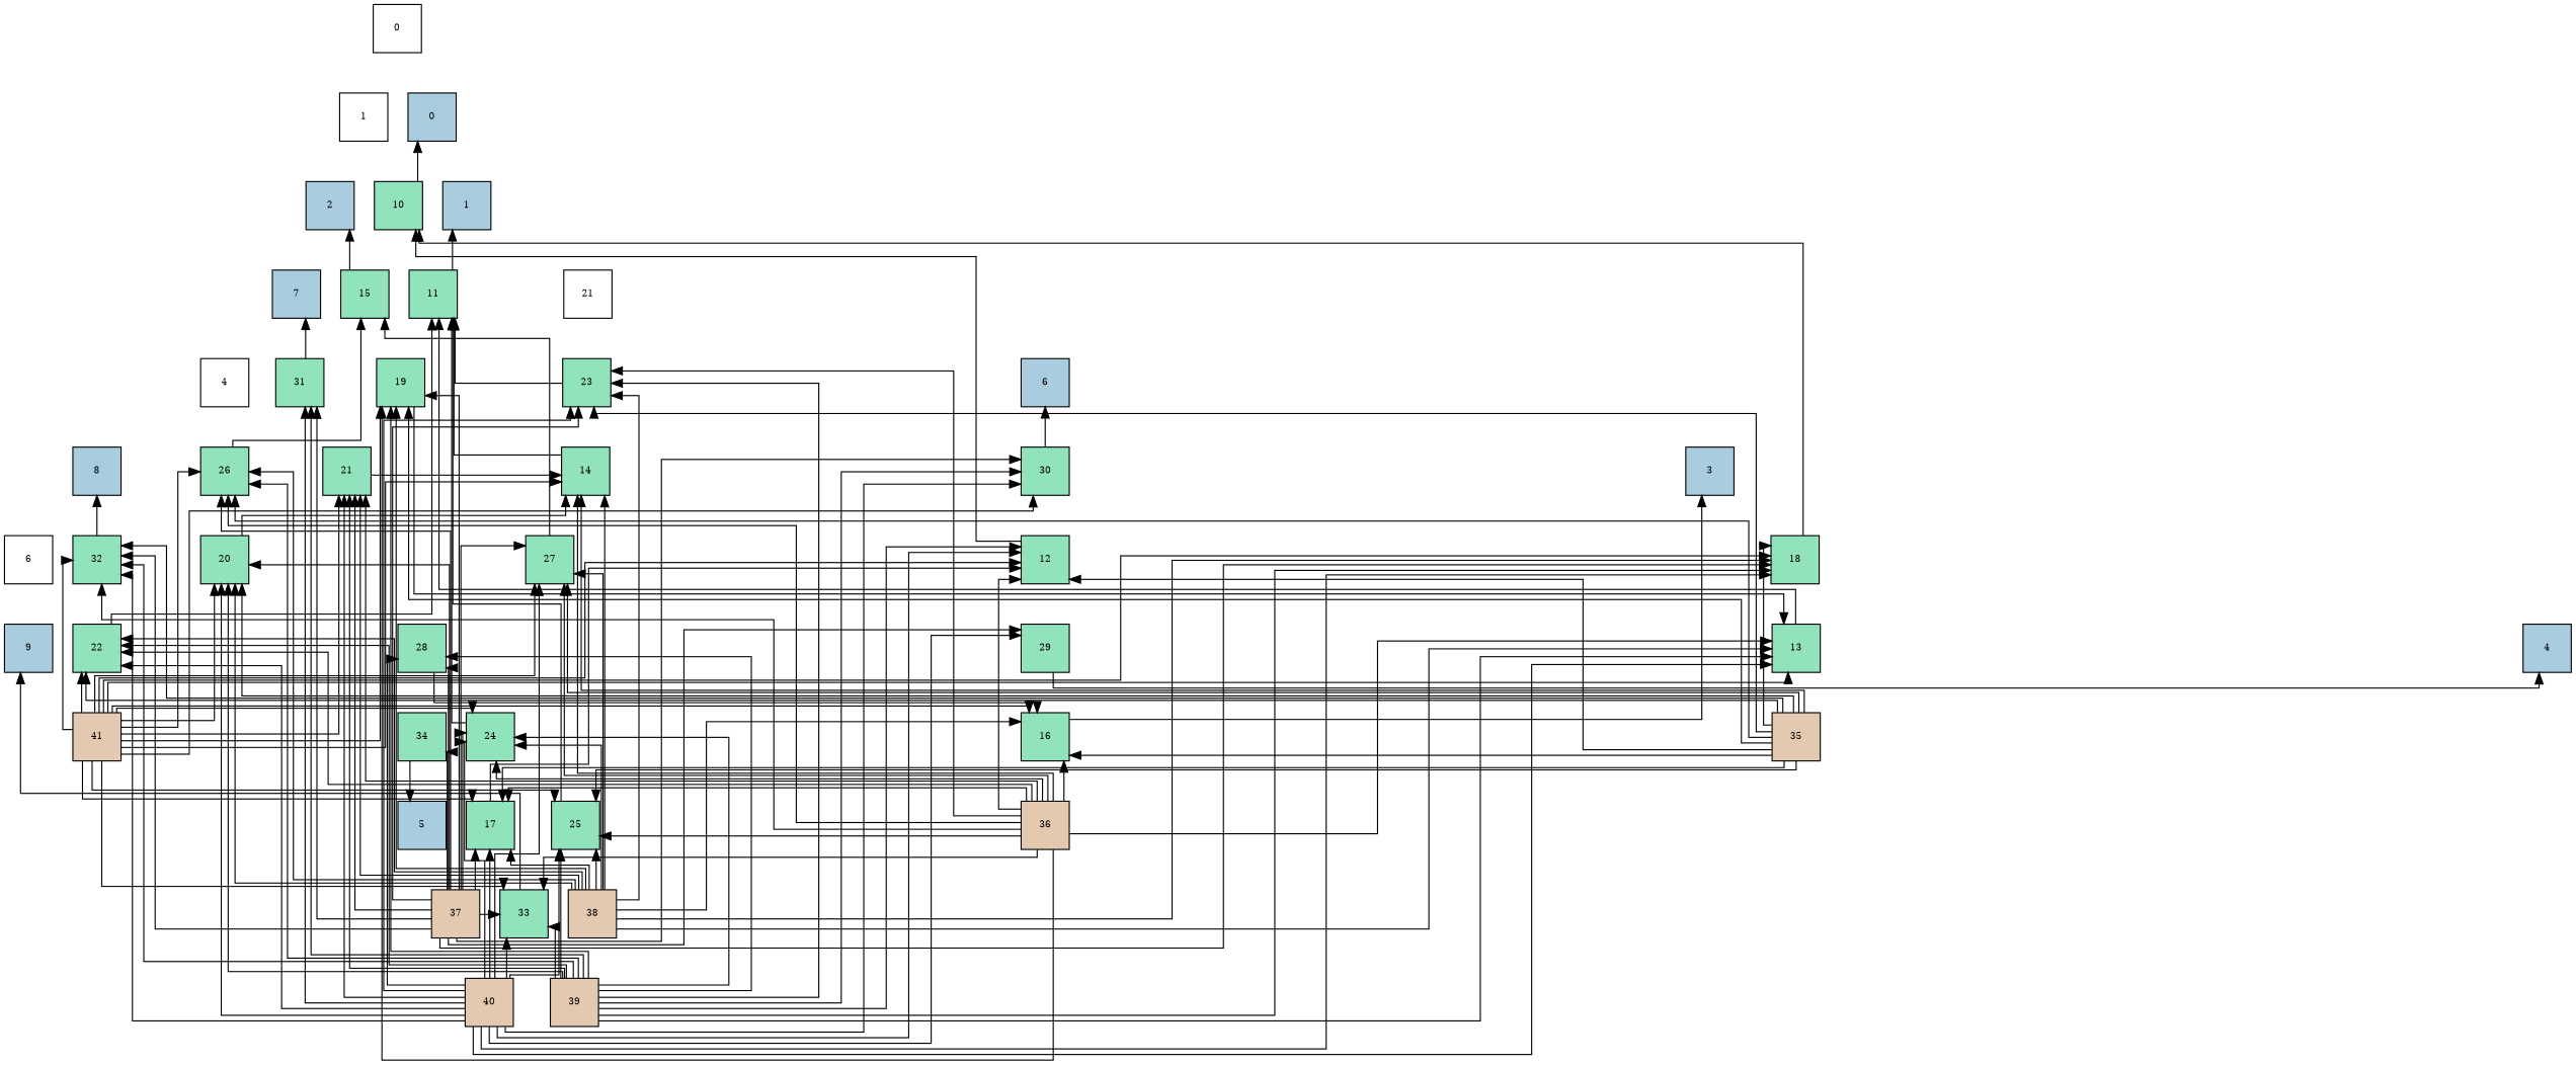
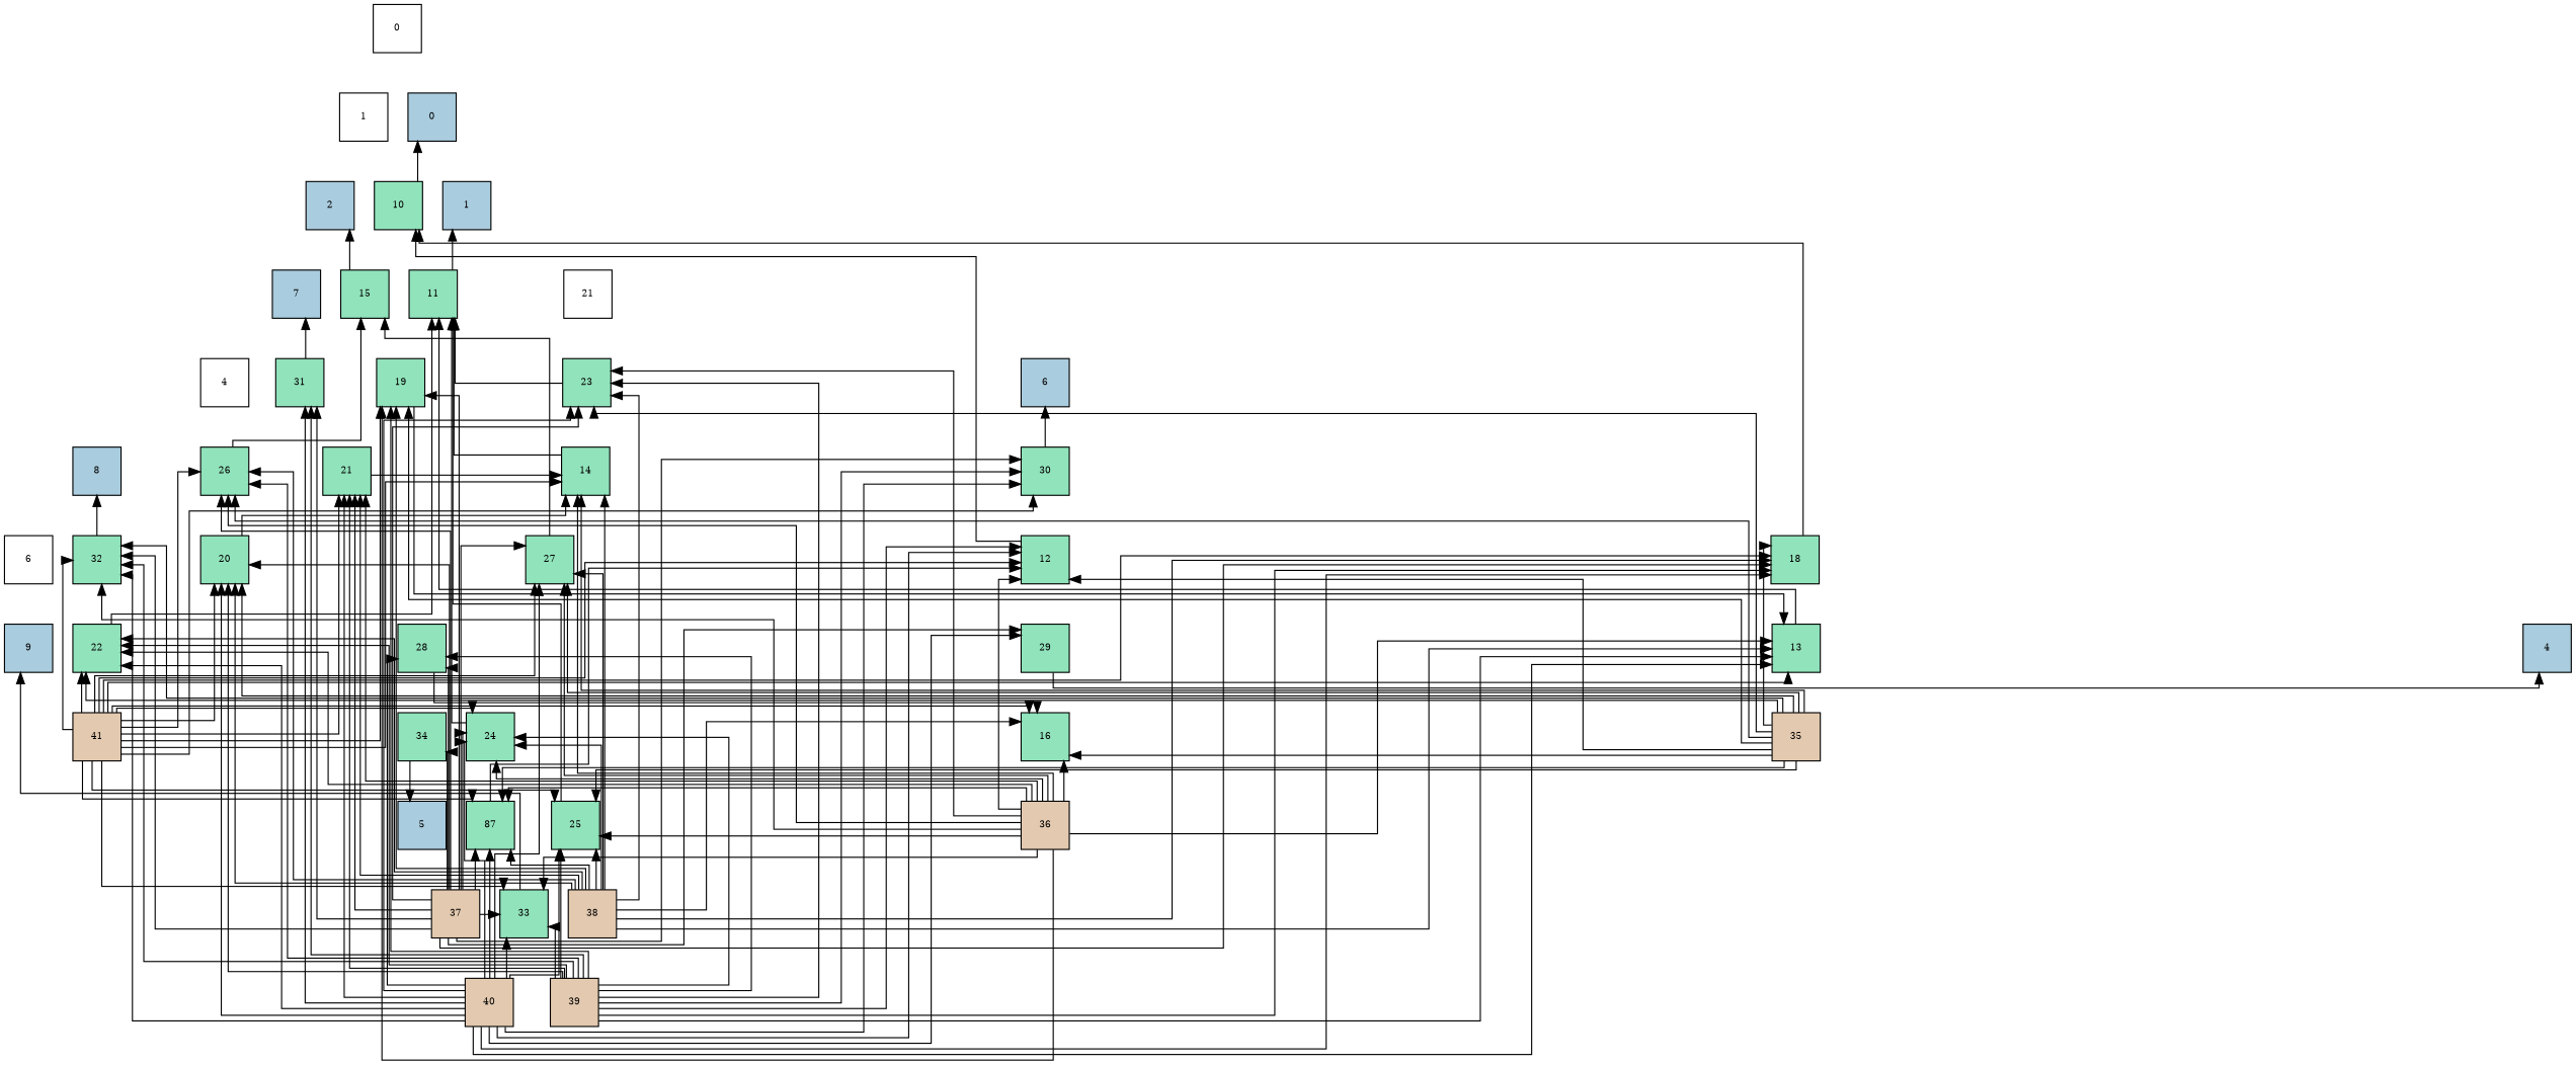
  digraph {
    rank=same
    rankdir=TB
    splines=ortho
    node [fillcolor="#91e3bb" fixedsize=true fontsize=8 shape=square style=filled]
    edge [constraint=false style=vis]
    n1 [fillcolor="#ffffff" label=0 width=0.6]
    n2 [fillcolor="#ffffff" label=1 width=0.6]
    n3 [fillcolor="#a9ccde" label=0 width=0.6]
    n4 [fillcolor="#a9ccde" label=2 width=0.6]
    n5 [label=10 width=0.6]
    n6 [fillcolor="#a9ccde" label=1 width=0.6]
    n7 [fillcolor="#a9ccde" label=7 width=0.6]
    n8 [label=15 width=0.6]
    n9 [label=11 width=0.6]
    n10 [fillcolor="#ffffff" label=4 width=0.6]
    n11 [label=31 width=0.6]
    n12 [label=19 width=0.6]
    n13 [fillcolor="#a9ccde" label=8 width=0.6]
    n14 [label=26 width=0.6]
    n15 [label=21 width=0.6]
    n16 [fillcolor="#ffffff" label=6 width=0.6]
    n17 [label=32 width=0.6]
    n18 [label=20 width=0.6]
    n19 [fillcolor="#a9ccde" label=9 width=0.6]
    n20 [label=22 width=0.6]
    n21 [fillcolor="#e3c9af" label=41 width=0.6]
    n22 [fillcolor="#ffffff" label=21 width=0.6]
    n23 [label=23 width=0.6]
    n24 [label=14 width=0.6]
    n25 [label=13 width=0.6]
    n26 [label=27 width=0.6]
    n27 [label=28 width=0.6]
    n28 [label=34 width=0.6]
    n29 [fillcolor="#a9ccde" label=5 width=0.6]
    n30 [label=30 width=0.6]
    n31 [label=12 width=0.6]
    n32 [label=24 width=0.6]
-   n33 [label=17 width=0.6]
+   n33 [label=87 width=0.6]
    n34 [label=18 width=0.6]
    n35 [label=16 width=0.6]
    n36 [label=25 width=0.6]
    n37 [label=33 width=0.6]
    n38 [fillcolor="#a9ccde" label=6 width=0.6]
    n39 [fillcolor="#e3c9af" label=35 width=0.6]
    n40 [label=29 width=0.6]
    n41 [fillcolor="#e3c9af" label=37 width=0.6]
    n42 [fillcolor="#a9ccde" label=4 width=0.6]
-   n43 [fillcolor="#a9ccde" label=3 width=0.6]
    n44 [fillcolor="#e3c9af" label=36 width=0.6]
    n45 [fillcolor="#e3c9af" label=38 width=0.6]
    n46 [fillcolor="#e3c9af" label=40 width=0.6]
    n47 [fillcolor="#e3c9af" label=39 width=0.6]
    n1 -> n2 [constraint=true style=invis]
    n1 -> n3 [constraint=true style=invis]
    n2 -> n4 [constraint=true style=invis]
    n2 -> n5 [constraint=true style=invis]
    n3 -> n5 [constraint=true style=invis]
    n3 -> n6 [constraint=true style=invis]
    n4 -> n7 [constraint=true style=invis]
    n4 -> n8 [constraint=true style=invis]
    n5 -> n3
    n5 -> n8 [constraint=true style=invis]
    n5 -> n9 [constraint=true style=invis]
    n6 -> n9 [constraint=true style=invis]
    n6 -> n22 [constraint=true style=invis]
    n7 -> n10 [constraint=true style=invis]
    n7 -> n11 [constraint=true style=invis]
    n8 -> n4
    n8 -> n11 [constraint=true style=invis]
    n8 -> n12 [constraint=true style=invis]
    n9 -> n6
    n9 -> n12 [constraint=true style=invis]
    n9 -> n23 [constraint=true style=invis]
    n10 -> n13 [constraint=true style=invis]
    n10 -> n14 [constraint=true style=invis]
    n11 -> n7
    n11 -> n14 [constraint=true style=invis]
    n11 -> n15 [constraint=true style=invis]
    n12 -> n15 [constraint=true style=invis]
    n12 -> n24 [constraint=true style=invis]
    n12 -> n25
    n13 -> n16 [constraint=true style=invis]
    n13 -> n17 [constraint=true style=invis]
    n14 -> n8
    n14 -> n17 [constraint=true style=invis]
    n14 -> n18 [constraint=true style=invis]
    n15 -> n18 [constraint=true style=invis]
    n15 -> n24
    n15 -> n26 [constraint=true style=invis]
    n16 -> n19 [constraint=true style=invis]
    n17 -> n13
    n17 -> n19 [constraint=true style=invis]
    n17 -> n20 [constraint=true style=invis]
    n18 -> n20 [constraint=true style=invis]
    n18 -> n24
    n18 -> n27 [constraint=true style=invis]
    n19 -> n21 [constraint=true style=invis]
    n20 -> n9
    n20 -> n21 [constraint=true style=invis]
    n20 -> n28 [constraint=true style=invis]
    n21 -> n12
    n21 -> n14
    n21 -> n15
    n21 -> n17
    n21 -> n18
    n21 -> n20
    n21 -> n24
    n21 -> n25
    n21 -> n26
    n21 -> n29 [constraint=true style=invis]
    n21 -> n30
    n21 -> n31
    n21 -> n32
    n21 -> n33
    n21 -> n34
    n21 -> n35
    n21 -> n36
    n21 -> n37
    n22 -> n23 [constraint=true style=invis]
    n22 -> n38 [constraint=true style=invis]
    n23 -> n9
    n23 -> n24 [constraint=true style=invis]
    n23 -> n30 [constraint=true style=invis]
    n24 -> n9
    n24 -> n26 [constraint=true style=invis]
    n24 -> n31 [constraint=true style=invis]
    n25 -> n9
    n25 -> n35 [constraint=true style=invis]
    n25 -> n39 [constraint=true style=invis]
    n26 -> n8
    n26 -> n27 [constraint=true style=invis]
    n26 -> n40 [constraint=true style=invis]
    n27 -> n28 [constraint=true style=invis]
    n27 -> n32 [constraint=true style=invis]
    n27 -> n35
    n28 -> n29
    n28 -> n29 [constraint=true style=invis]
    n28 -> n33 [constraint=true style=invis]
    n29 -> n41 [constraint=true style=invis]
    n30 -> n31 [constraint=true style=invis]
    n30 -> n34 [constraint=true style=invis]
    n30 -> n38
    n31 -> n5
    n31 -> n25 [constraint=true style=invis]
    n31 -> n40 [constraint=true style=invis]
    n32 -> n9
    n32 -> n33 [constraint=true style=invis]
    n32 -> n36 [constraint=true style=invis]
    n33 -> n31
    n33 -> n37 [constraint=true style=invis]
    n33 -> n41 [constraint=true style=invis]
    n34 -> n5
    n34 -> n25 [constraint=true style=invis]
    n34 -> n42 [constraint=true style=invis]
    n35 -> n36 [constraint=true style=invis]
-   n35 -> n43
    n35 -> n44 [constraint=true style=invis]
    n36 -> n9
    n36 -> n37 [constraint=true style=invis]
    n36 -> n45 [constraint=true style=invis]
    n37 -> n19
    n37 -> n46 [constraint=true style=invis]
    n37 -> n47 [constraint=true style=invis]
    n38 -> n30 [constraint=true style=invis]
-   n38 -> n43 [constraint=true style=invis]
    n39 -> n12
    n39 -> n14
    n39 -> n17
    n39 -> n18
    n39 -> n20
    n39 -> n23
    n39 -> n24
    n39 -> n26
    n39 -> n31
    n39 -> n33
    n39 -> n34
    n39 -> n35
    n39 -> n36
    n39 -> n44 [constraint=true style=invis]
    n40 -> n32 [constraint=true style=invis]
    n40 -> n35 [constraint=true style=invis]
    n40 -> n42
    n41 -> n11
    n41 -> n12
    n41 -> n14
    n41 -> n15
    n41 -> n17
    n41 -> n18
    n41 -> n23
    n41 -> n26
    n41 -> n27
    n41 -> n28
    n41 -> n30
    n41 -> n32
    n41 -> n33
    n41 -> n34
    n41 -> n37
    n41 -> n40
    n41 -> n46 [constraint=true style=invis]
    n42 -> n39 [constraint=true style=invis]
-   n43 -> n34 [constraint=true style=invis]
    n44 -> n12
    n44 -> n14
    n44 -> n15
    n44 -> n17
    n44 -> n20
    n44 -> n23
    n44 -> n24
    n44 -> n25
    n44 -> n26
    n44 -> n31
    n44 -> n32
    n44 -> n33
    n44 -> n35
    n44 -> n36
    n44 -> n37
    n44 -> n45 [constraint=true style=invis]
    n45 -> n12
    n45 -> n14
    n45 -> n15
    n45 -> n18
    n45 -> n20
    n45 -> n23
    n45 -> n24
    n45 -> n25
    n45 -> n26
    n45 -> n32
    n45 -> n33
    n45 -> n34
    n45 -> n35
    n45 -> n36
    n45 -> n47 [constraint=true style=invis]
    n46 -> n11
    n46 -> n15
    n46 -> n17
    n46 -> n18
    n46 -> n20
    n46 -> n23
    n46 -> n25
    n46 -> n26
    n46 -> n27
    n46 -> n30
    n46 -> n31
    n46 -> n32
    n46 -> n33
    n46 -> n34
    n46 -> n36
    n46 -> n37
    n46 -> n40
    n47 -> n11
    n47 -> n12
    n47 -> n14
    n47 -> n15
    n47 -> n17
    n47 -> n18
    n47 -> n20
    n47 -> n23
    n47 -> n25
    n47 -> n27
    n47 -> n30
    n47 -> n31
    n47 -> n32
    n47 -> n34
    n47 -> n36
    n47 -> n37
  }
